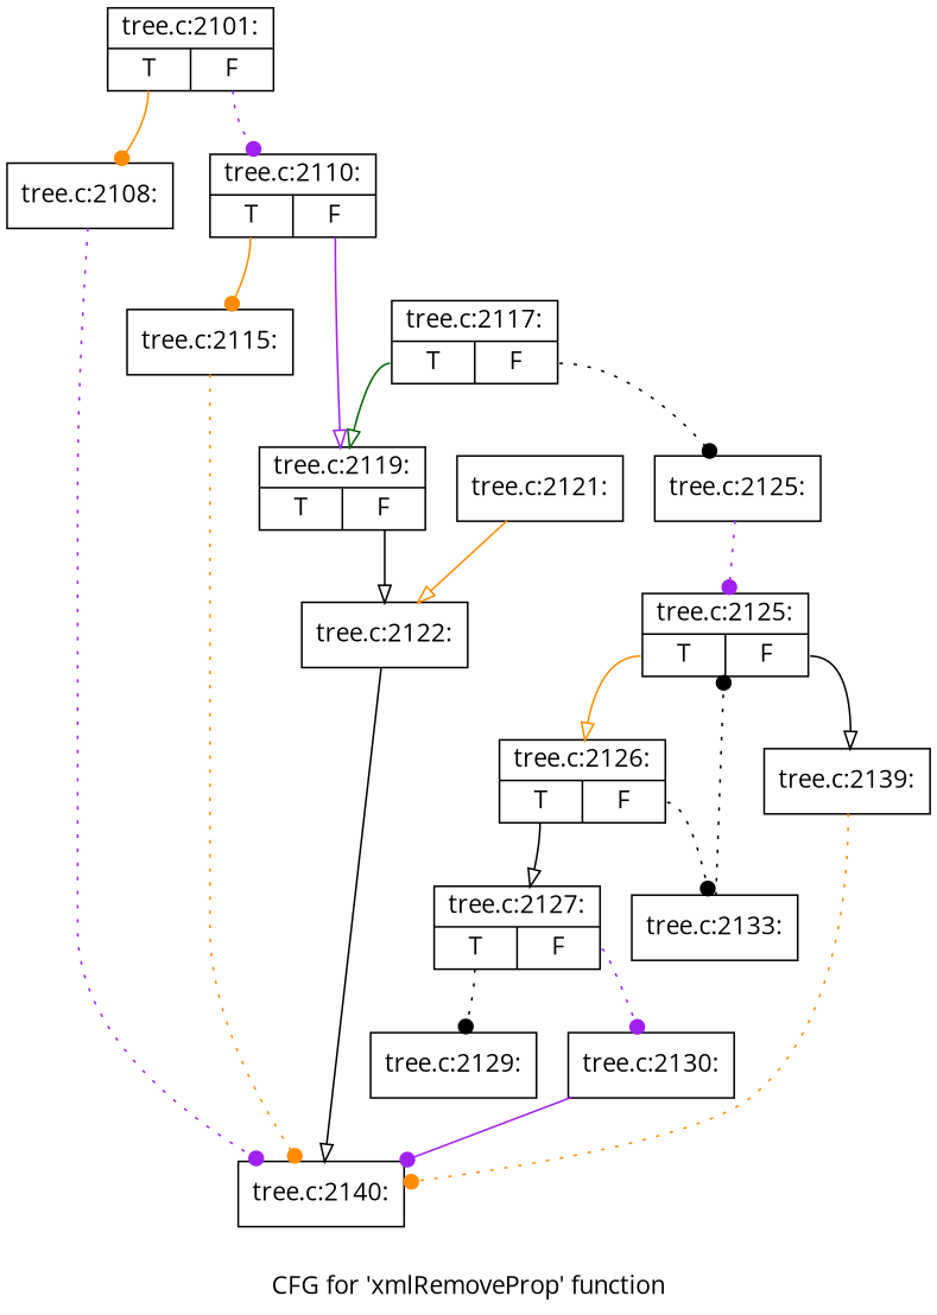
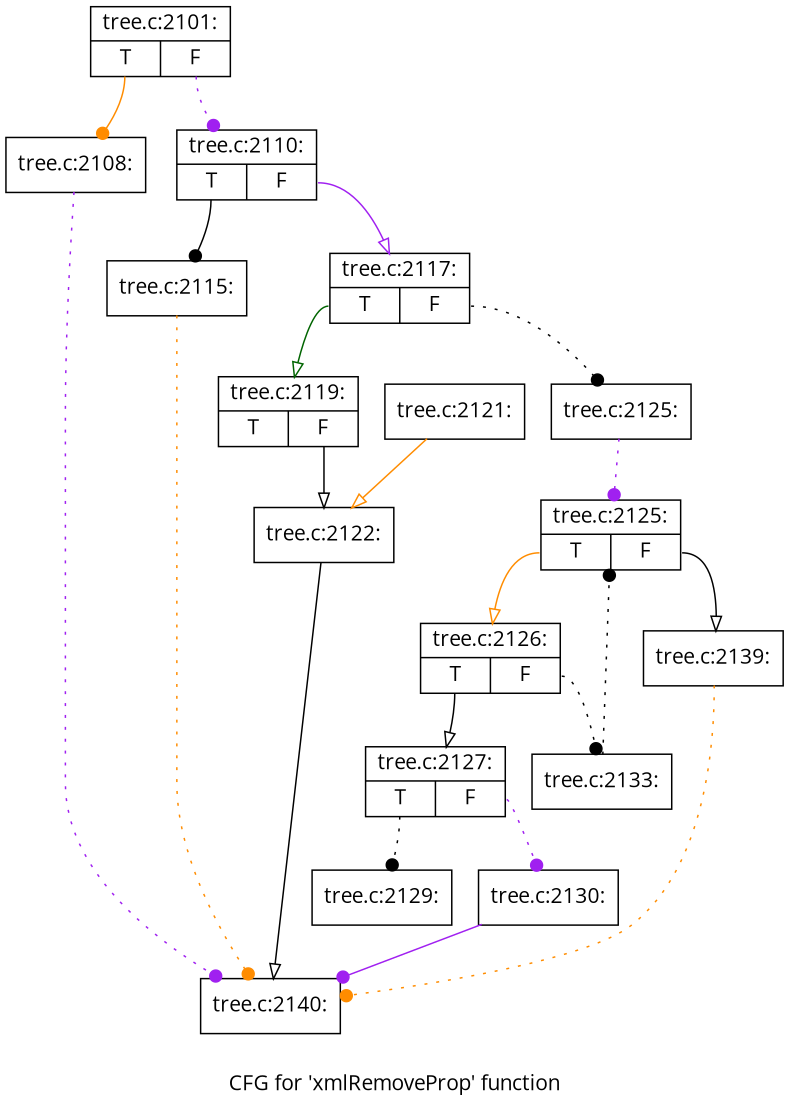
  digraph {
    fontname="Open Sans"
    label="CFG for 'xmlRemoveProp' function"
    node [fontname="Open Sans" shape=record]
    edge [arrowhead=dot color=black fontname="Open Sans" style=solid]
    n1 [label="{tree.c:2101:|{<s0>T|<s1>F}}"]
    n2 [label="{tree.c:2108:}"]
    n3 [label="{tree.c:2110:|{<s0>T|<s1>F}}"]
    n4 [label="{tree.c:2140:}"]
    n5 [label="{tree.c:2115:}"]
    n6 [label="{tree.c:2117:|{<s0>T|<s1>F}}"]
    n7 [label="{tree.c:2119:|{<s0>T|<s1>F}}"]
    n8 [label="{tree.c:2125:}"]
    n9 [label="{tree.c:2122:}"]
    n10 [label="{tree.c:2125:|{<s0>T|<s1>F}}"]
    n11 [label="{tree.c:2121:}"]
    n12 [label="{tree.c:2126:|{<s0>T|<s1>F}}"]
    n13 [label="{tree.c:2139:}"]
    n14 [label="{tree.c:2127:|{<s0>T|<s1>F}}"]
    n15 [label="{tree.c:2133:}"]
    n16 [label="{tree.c:2129:}"]
    n17 [label="{tree.c:2130:}"]
    n1 -> n2 [color=darkorange tailport=s0]
    n1 -> n3 [color=purple style=dotted tailport=s1]
    n2 -> n4 [color=purple style=dotted]
-   n3 -> n5 [color=darkorange tailport=s0]
-   n3 -> n7 [arrowhead=onormal color=purple tailport=s1]
+   n3 -> n5 [tailport=s0]
+   n3 -> n6 [arrowhead=onormal color=purple tailport=s1]
    n5 -> n4 [color=darkorange style=dotted]
    n6 -> n7 [arrowhead=onormal color=darkgreen tailport=s0]
    n6 -> n8 [style=dotted tailport=s1]
    n7 -> n9 [arrowhead=onormal tailport=s1]
    n8 -> n10 [color=purple style=dotted]
    n9 -> n4 [arrowhead=onormal]
    n10 -> n12 [arrowhead=onormal color=darkorange tailport=s0]
    n10 -> n13 [arrowhead=onormal tailport=s1]
    n11 -> n9 [arrowhead=onormal color=darkorange]
    n12 -> n14 [arrowhead=onormal tailport=s0]
    n12 -> n15 [style=dotted tailport=s1]
    n13 -> n4 [color=darkorange style=dotted]
    n14 -> n16 [style=dotted tailport=s0]
    n14 -> n17 [color=purple style=dotted tailport=s1]
    n15 -> n10 [style=dotted]
    n17 -> n4 [color=purple]
  }
